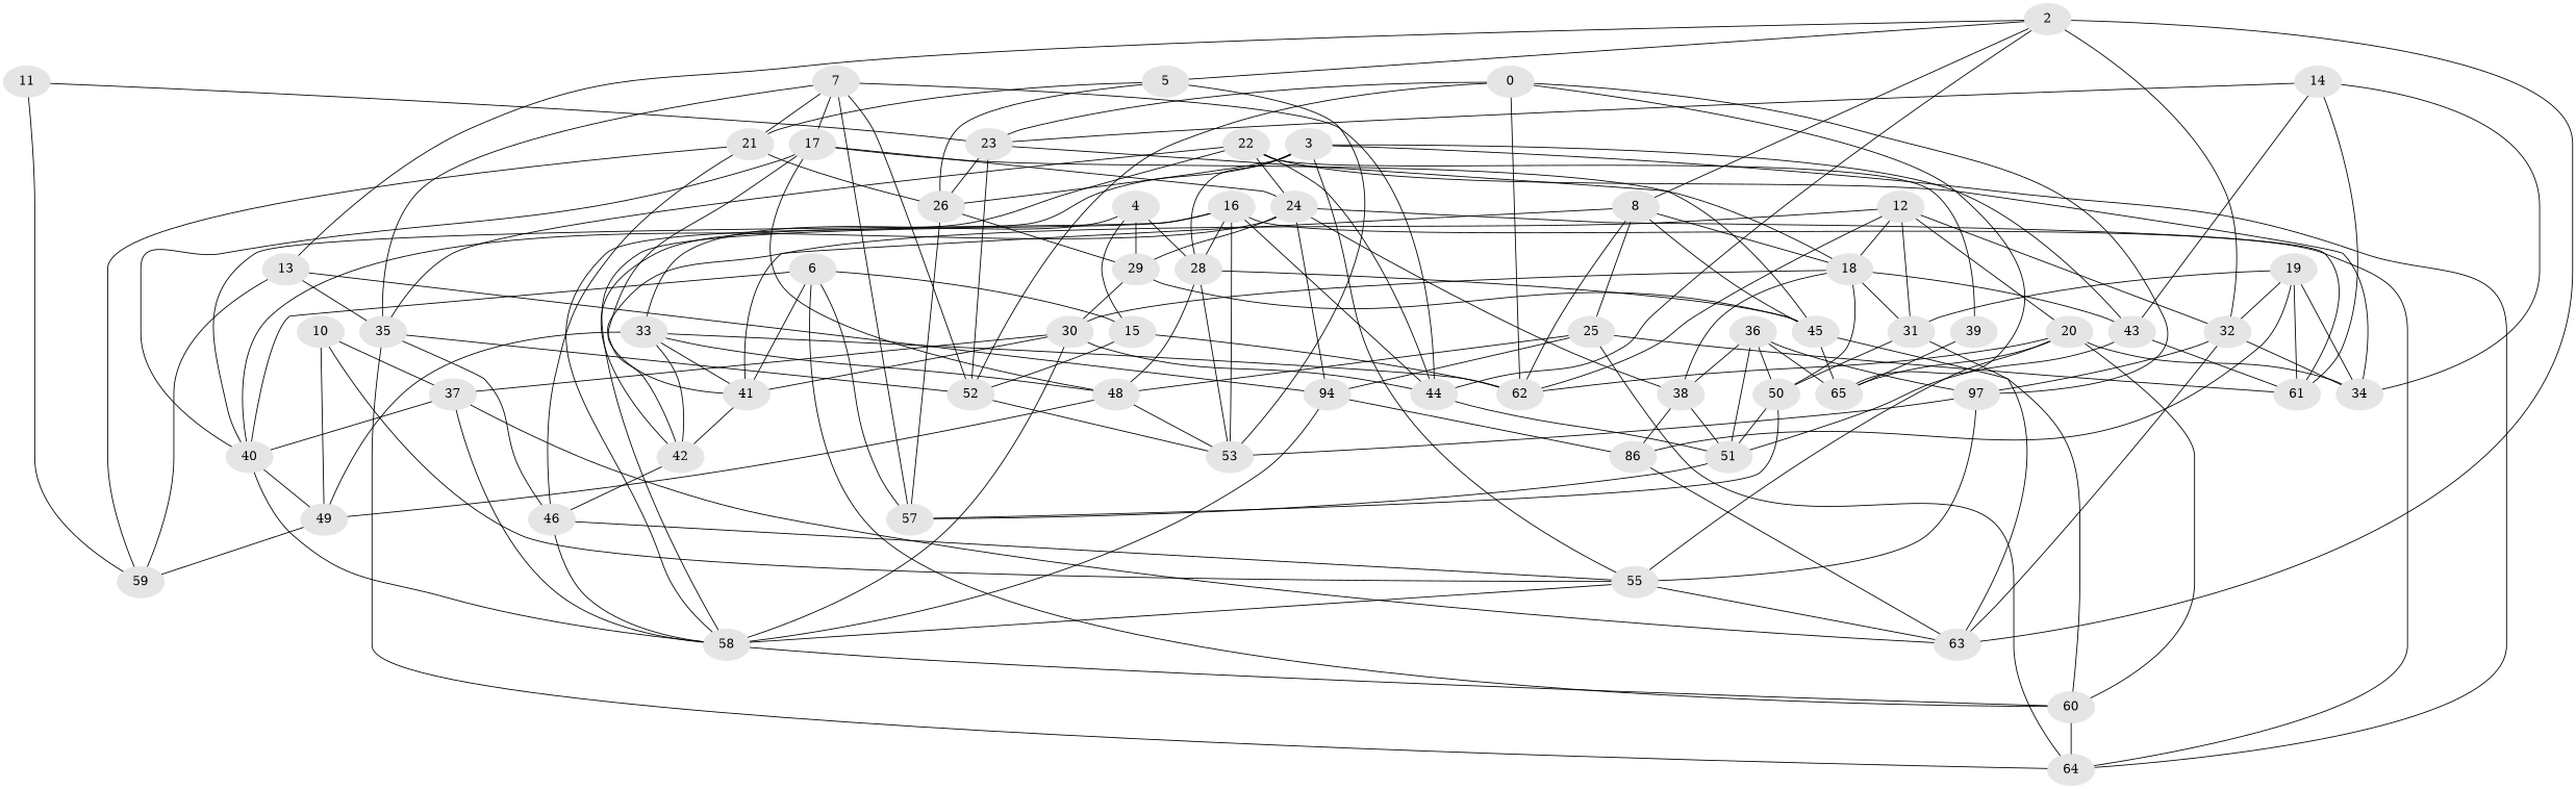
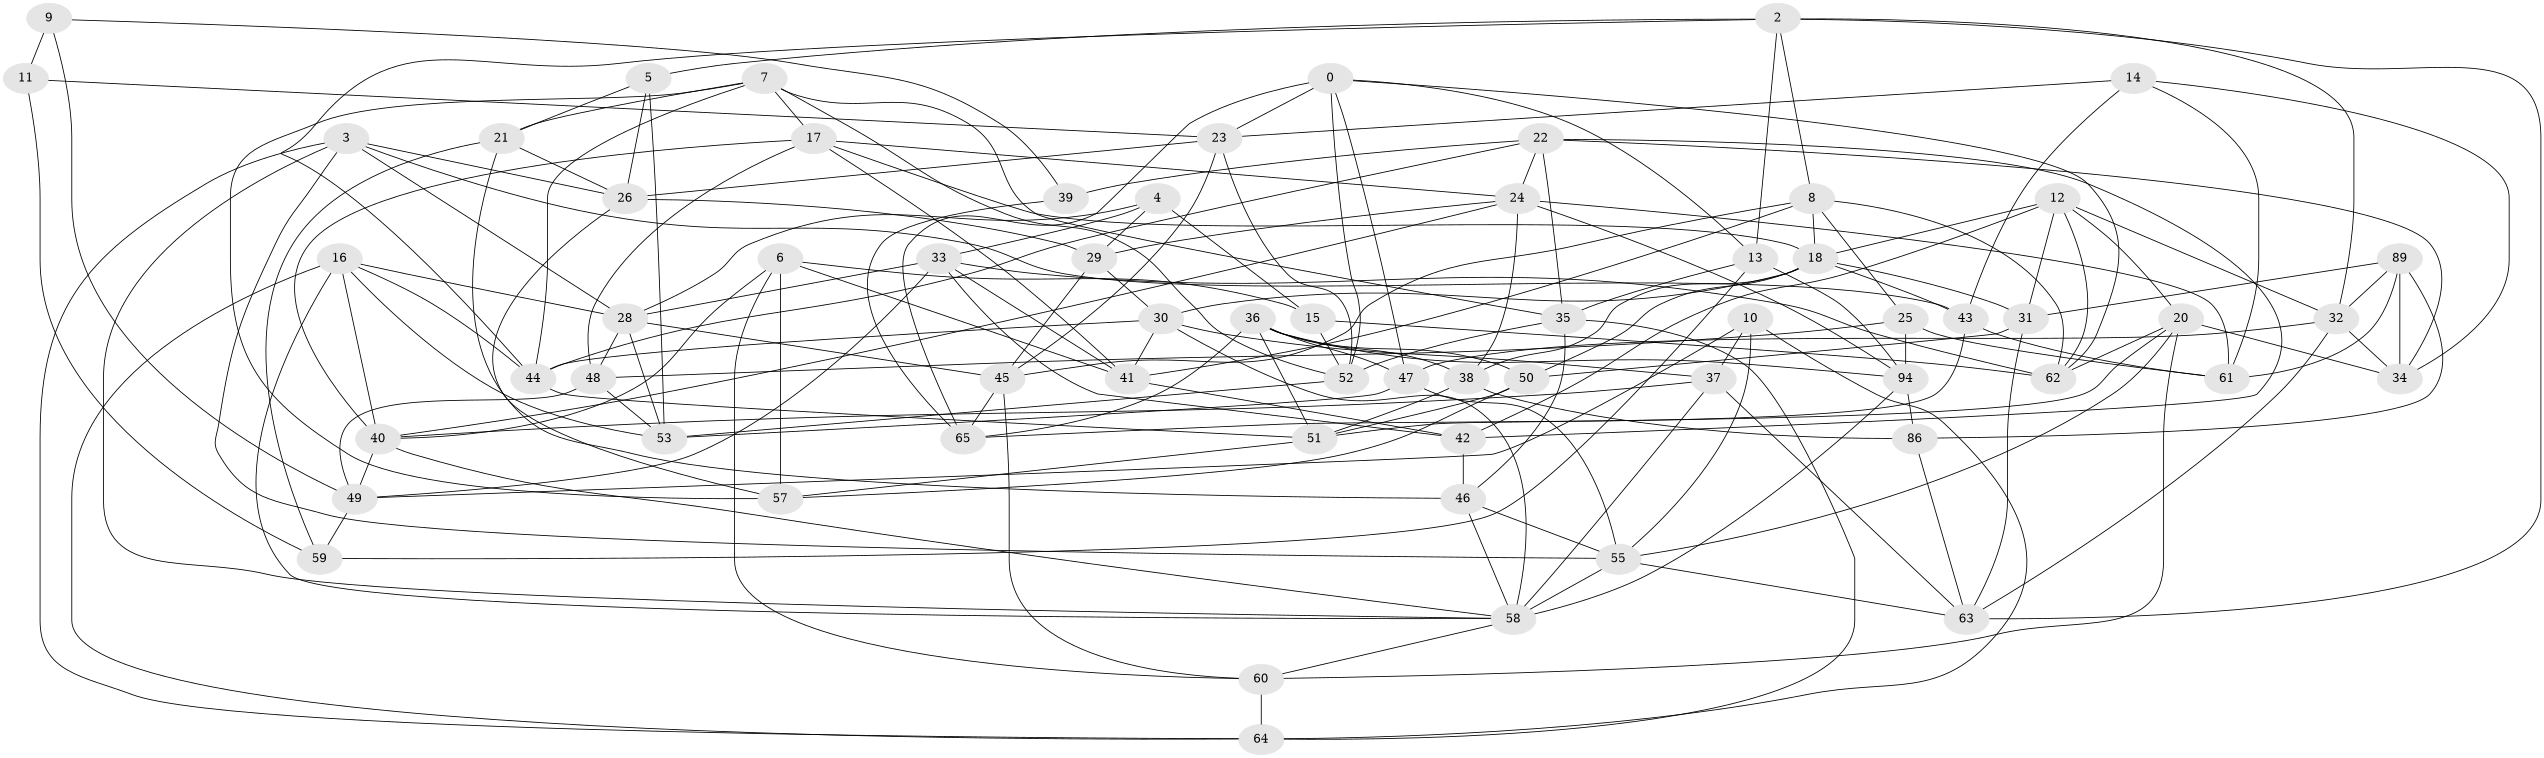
  graph {
    node [color=gray90 style=filled]
    edge [weight=1.0]
    n1 [label=0]
    13
    23
-   47 [label=97]
+   47
    52
    62
    65
    35
    59
    n10 [label=94]
    26
    45
    55
    53
    2
    5
    8
    32
    44
    63
    21
    41
    18
    25
    34
    37
    58
    40
    51
    3
    28
    43
    64
    29
    57
    48
    61
    60
    4
    15
    33
    30
    49
    42
    46
    6
    7
    17
    24
    31
    38
    50
+   9
    11
    39
    10
    12
    20
    n59 [label=86]
    14
    16
-   19
+   19 [label=89]
    22
    36
+   n1 -- 13
    n1 -- 23
    n1 -- 47
    n1 -- 52
    n1 -- 62
    n1 -- 65
    13 -- 35
    13 -- 59
    13 -- n10
    23 -- 52
    23 -- 26
    23 -- 45
    47 -- 55 [weight=2.0]
    47 -- 53
    52 -- 53
    35 -- 52
    35 -- 64
    35 -- 46
    n10 -- 58
    n10 -- n59
    26 -- 29
    26 -- 57
    45 -- 65
    45 -- 60
    55 -- 63
    55 -- 58 [weight=2.0]
    2 -- 13
    2 -- 5
    2 -- 8
    2 -- 32
    2 -- 44
    2 -- 63
    5 -- 26
    5 -- 53
    5 -- 21
    8 -- 62
    8 -- 45
    8 -- 41
    8 -- 18
    8 -- 25
    32 -- 47
    32 -- 63
    32 -- 34
    44 -- 51
    21 -- 59
    21 -- 26
    21 -- 46
    41 -- 42
    18 -- 43
    18 -- 30
    18 -- 31
    18 -- 38
    18 -- 50
    25 -- n10
    25 -- 48
    25 -- 61
    37 -- 63
    37 -- 58
    37 -- 40
    58 -- 60
    40 -- 58
    40 -- 49
    51 -- 57
    3 -- 26
    3 -- 55
    3 -- 58
    3 -- 28
    3 -- 43
    3 -- 64
    28 -- 45
    28 -- 53
    28 -- 48
    43 -- 51
    43 -- 61
    29 -- 45
    29 -- 30
    48 -- 53
    48 -- 49
    60 -- 64 [weight=2.0]
    4 -- 28 [weight=2.0]
    4 -- 29
    4 -- 15
    4 -- 33
    15 -- 52
    15 -- 62
    33 -- 62
    33 -- 41
-   33 -- 48
+   33 -- 28
    33 -- 49
    33 -- 42
    30 -- 44
    30 -- 41
    30 -- 37
    30 -- 58
    49 -- 59
    42 -- 46 [weight=2.0]
    46 -- 55
    46 -- 58
    6 -- 41
    6 -- 40
    6 -- 57 [weight=2.0]
    6 -- 60
    6 -- 15
    7 -- 52
    7 -- 35
    7 -- 44
    7 -- 21
    7 -- 57
    7 -- 17
    17 -- 41
    17 -- 18
    17 -- 40
    17 -- 48
    17 -- 24
    24 -- n10
    24 -- 40 [weight=2.0]
    24 -- 29
    24 -- 61 [weight=2.0]
    24 -- 38 [weight=2.0]
    31 -- 63
    31 -- 50
    38 -- 51
    38 -- n59
    50 -- 51
    50 -- 57
+   9 -- 49
+   9 -- 11 [weight=2.0]
+   9 -- 39
    11 -- 23
    11 -- 59
    39 -- 65 [weight=2.0]
    10 -- 55
    10 -- 37
-   25 -- 64
+   10 -- 64
    10 -- 49
    12 -- 62
    12 -- 32
    12 -- 18
    12 -- 42
    12 -- 31
    12 -- 20
    20 -- 62
    20 -- 65
    20 -- 55 [weight=2.0]
    20 -- 34
    20 -- 60
    n59 -- 63
    14 -- 23
    14 -- 34 [weight=2.0]
    14 -- 43 [weight=2.0]
    14 -- 61
    16 -- 53
    16 -- 44
    16 -- 58
    16 -- 40
    16 -- 28
    16 -- 64
    19 -- 32
    19 -- 34
    19 -- 61
    19 -- 31 [weight=2.0]
    19 -- n59
    22 -- 35
    22 -- 44
    22 -- 34
    22 -- 42
    22 -- 24
    22 -- 39
    36 -- 47
    36 -- 65
+   36 -- n10
    36 -- 51
    36 -- 38
    36 -- 50
  }
